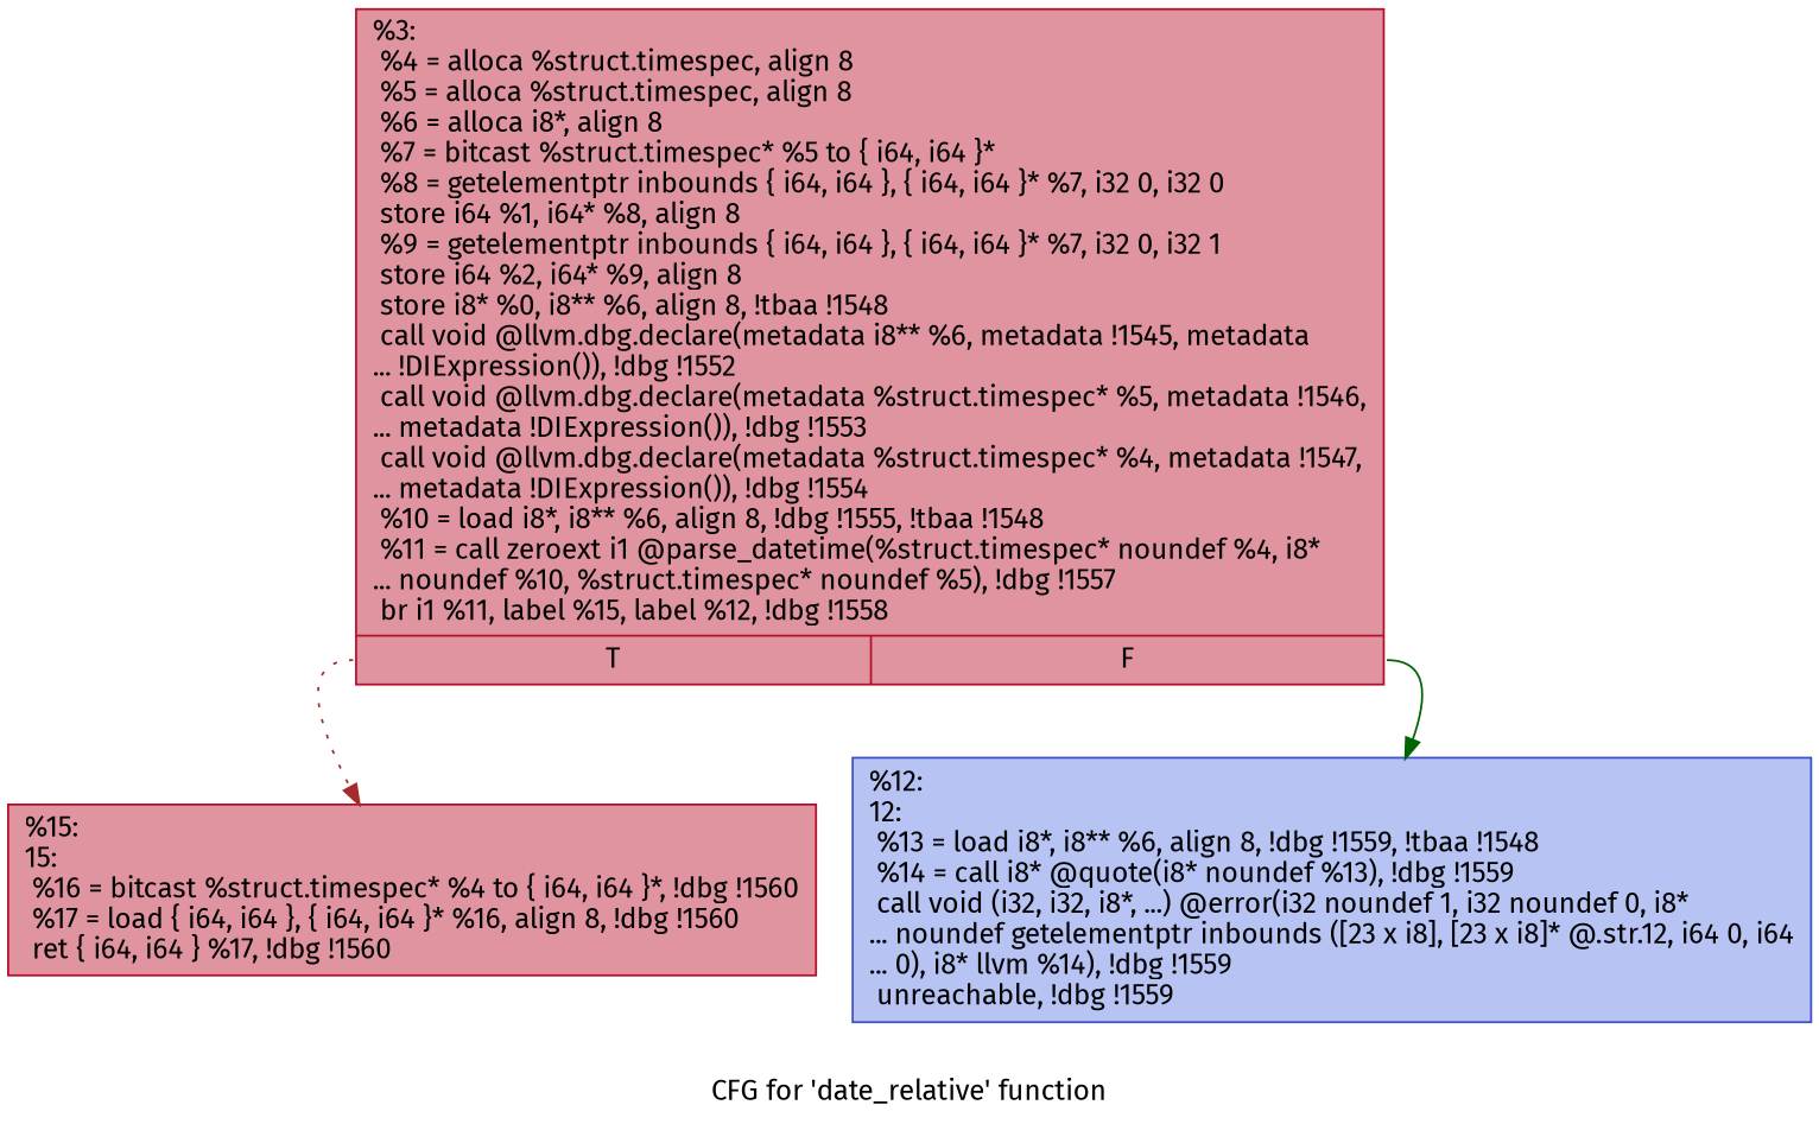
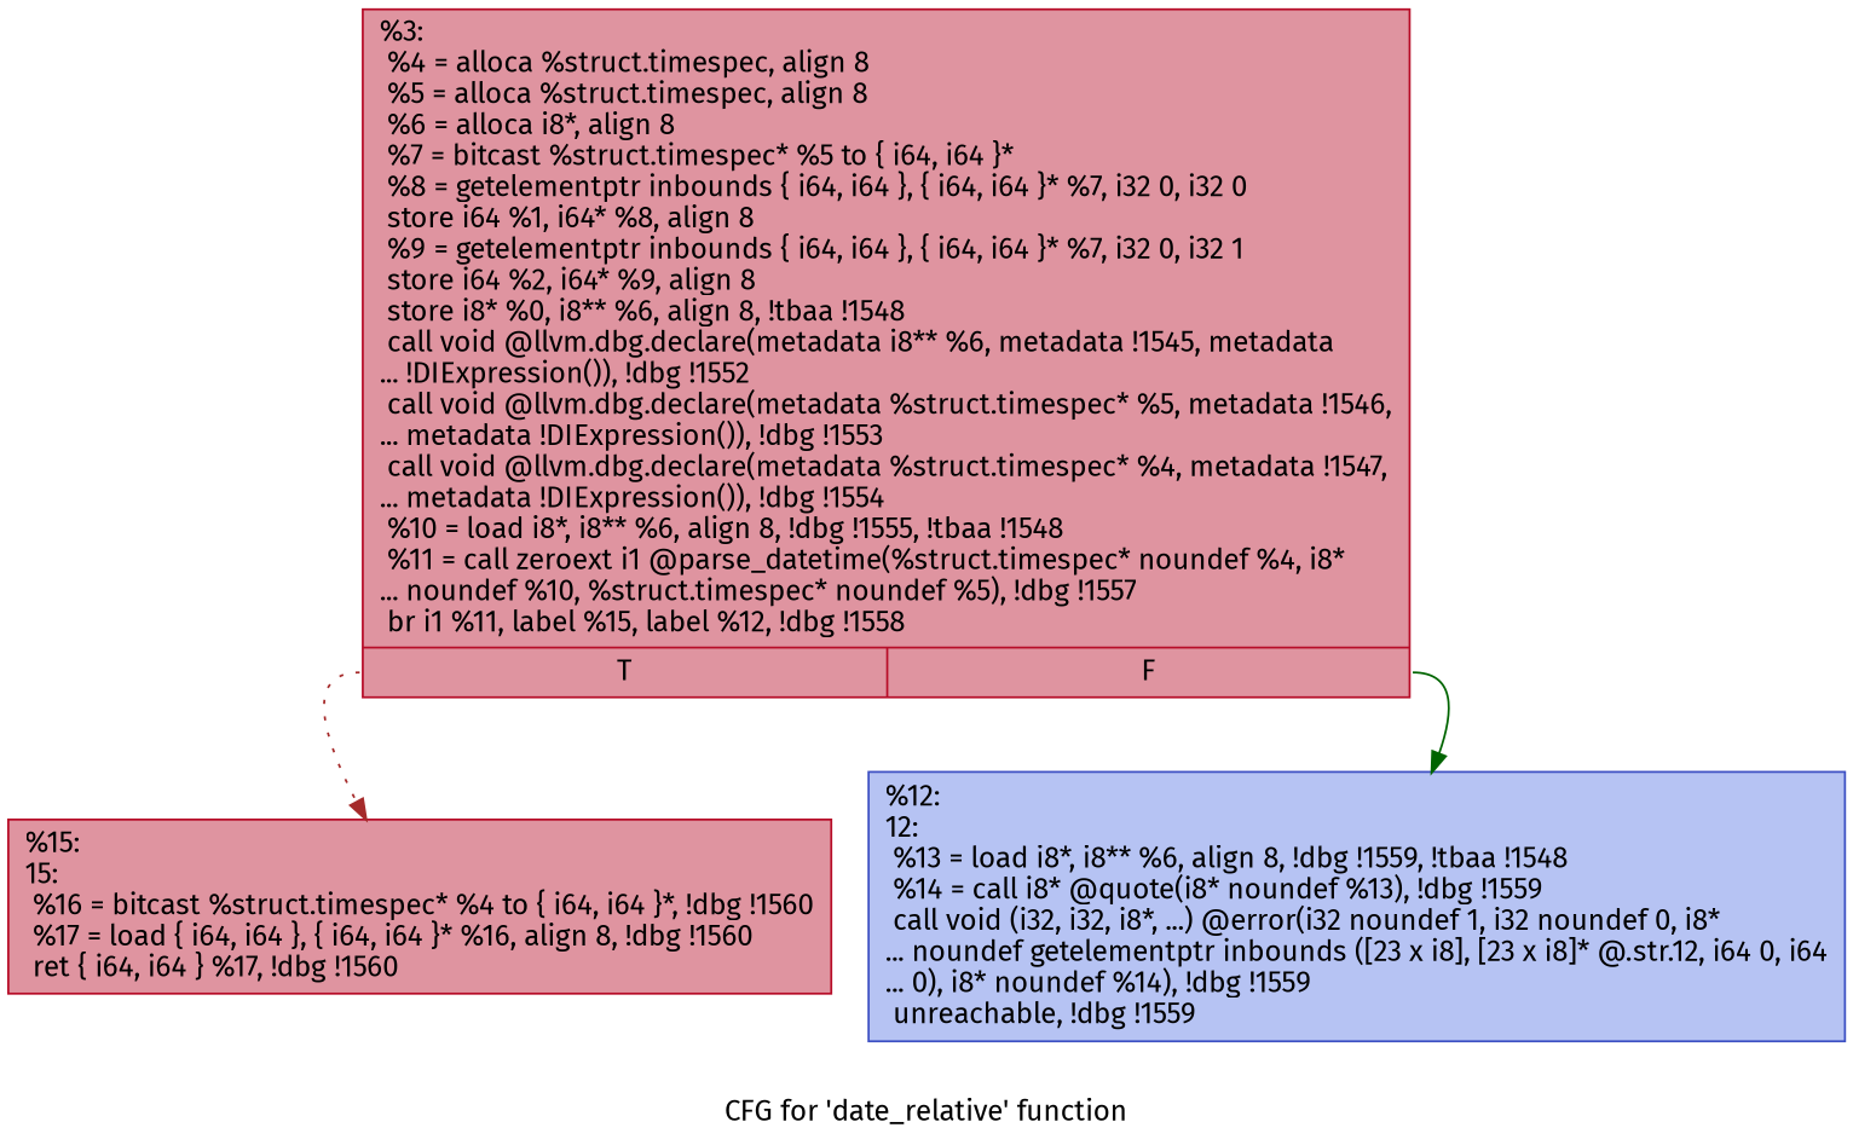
  digraph {
    label="CFG for 'date_relative' function"
    fontname="Fira Sans"
    node [color="#b70d28ff" fillcolor="#b70d2870" shape=record style=filled fontname="Fira Sans"]
    edge [fontname="Fira Sans"]
    n1 [label="{%3:\l  %4 = alloca %struct.timespec, align 8\l  %5 = alloca %struct.timespec, align 8\l  %6 = alloca i8*, align 8\l  %7 = bitcast %struct.timespec* %5 to \{ i64, i64 \}*\l  %8 = getelementptr inbounds \{ i64, i64 \}, \{ i64, i64 \}* %7, i32 0, i32 0\l  store i64 %1, i64* %8, align 8\l  %9 = getelementptr inbounds \{ i64, i64 \}, \{ i64, i64 \}* %7, i32 0, i32 1\l  store i64 %2, i64* %9, align 8\l  store i8* %0, i8** %6, align 8, !tbaa !1548\l  call void @llvm.dbg.declare(metadata i8** %6, metadata !1545, metadata\l... !DIExpression()), !dbg !1552\l  call void @llvm.dbg.declare(metadata %struct.timespec* %5, metadata !1546,\l... metadata !DIExpression()), !dbg !1553\l  call void @llvm.dbg.declare(metadata %struct.timespec* %4, metadata !1547,\l... metadata !DIExpression()), !dbg !1554\l  %10 = load i8*, i8** %6, align 8, !dbg !1555, !tbaa !1548\l  %11 = call zeroext i1 @parse_datetime(%struct.timespec* noundef %4, i8*\l... noundef %10, %struct.timespec* noundef %5), !dbg !1557\l  br i1 %11, label %15, label %12, !dbg !1558\l|{<s0>T|<s1>F}}"]
    n2 [label="{%15:\l15:                                               \l  %16 = bitcast %struct.timespec* %4 to \{ i64, i64 \}*, !dbg !1560\l  %17 = load \{ i64, i64 \}, \{ i64, i64 \}* %16, align 8, !dbg !1560\l  ret \{ i64, i64 \} %17, !dbg !1560\l}"]
-   n3 [color="#3d50c3ff" fillcolor="#5977e370" label="{%12:\l12:                                               \l  %13 = load i8*, i8** %6, align 8, !dbg !1559, !tbaa !1548\l  %14 = call i8* @quote(i8* noundef %13), !dbg !1559\l  call void (i32, i32, i8*, ...) @error(i32 noundef 1, i32 noundef 0, i8*\l... noundef getelementptr inbounds ([23 x i8], [23 x i8]* @.str.12, i64 0, i64\l... 0), i8* llvm %14), !dbg !1559\l  unreachable, !dbg !1559\l}"]
+   n3 [color="#3d50c3ff" fillcolor="#5977e370" label="{%12:\l12:                                               \l  %13 = load i8*, i8** %6, align 8, !dbg !1559, !tbaa !1548\l  %14 = call i8* @quote(i8* noundef %13), !dbg !1559\l  call void (i32, i32, i8*, ...) @error(i32 noundef 1, i32 noundef 0, i8*\l... noundef getelementptr inbounds ([23 x i8], [23 x i8]* @.str.12, i64 0, i64\l... 0), i8* noundef %14), !dbg !1559\l  unreachable, !dbg !1559\l}"]
    n1 -> n2 [tailport=s0 color=brown style=dotted]
    n1 -> n3 [tailport=s1 color=darkgreen style=solid]
  }
